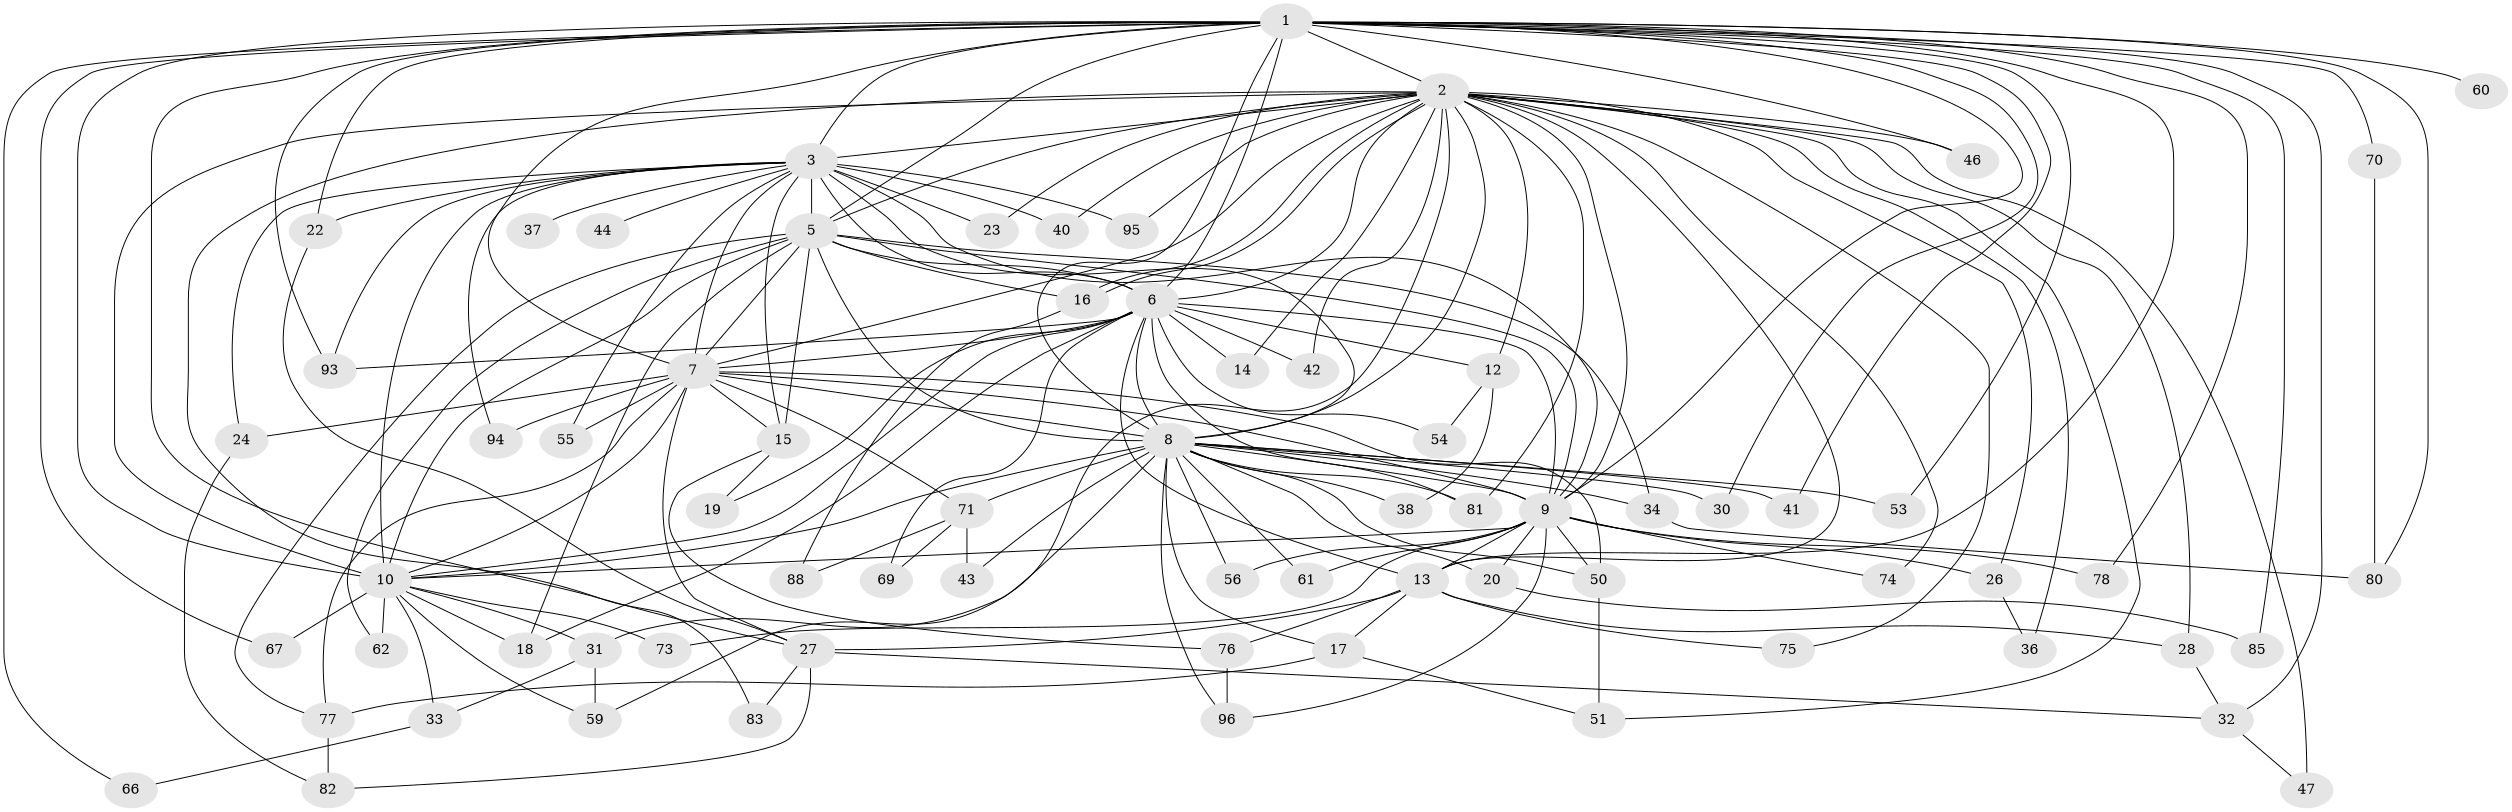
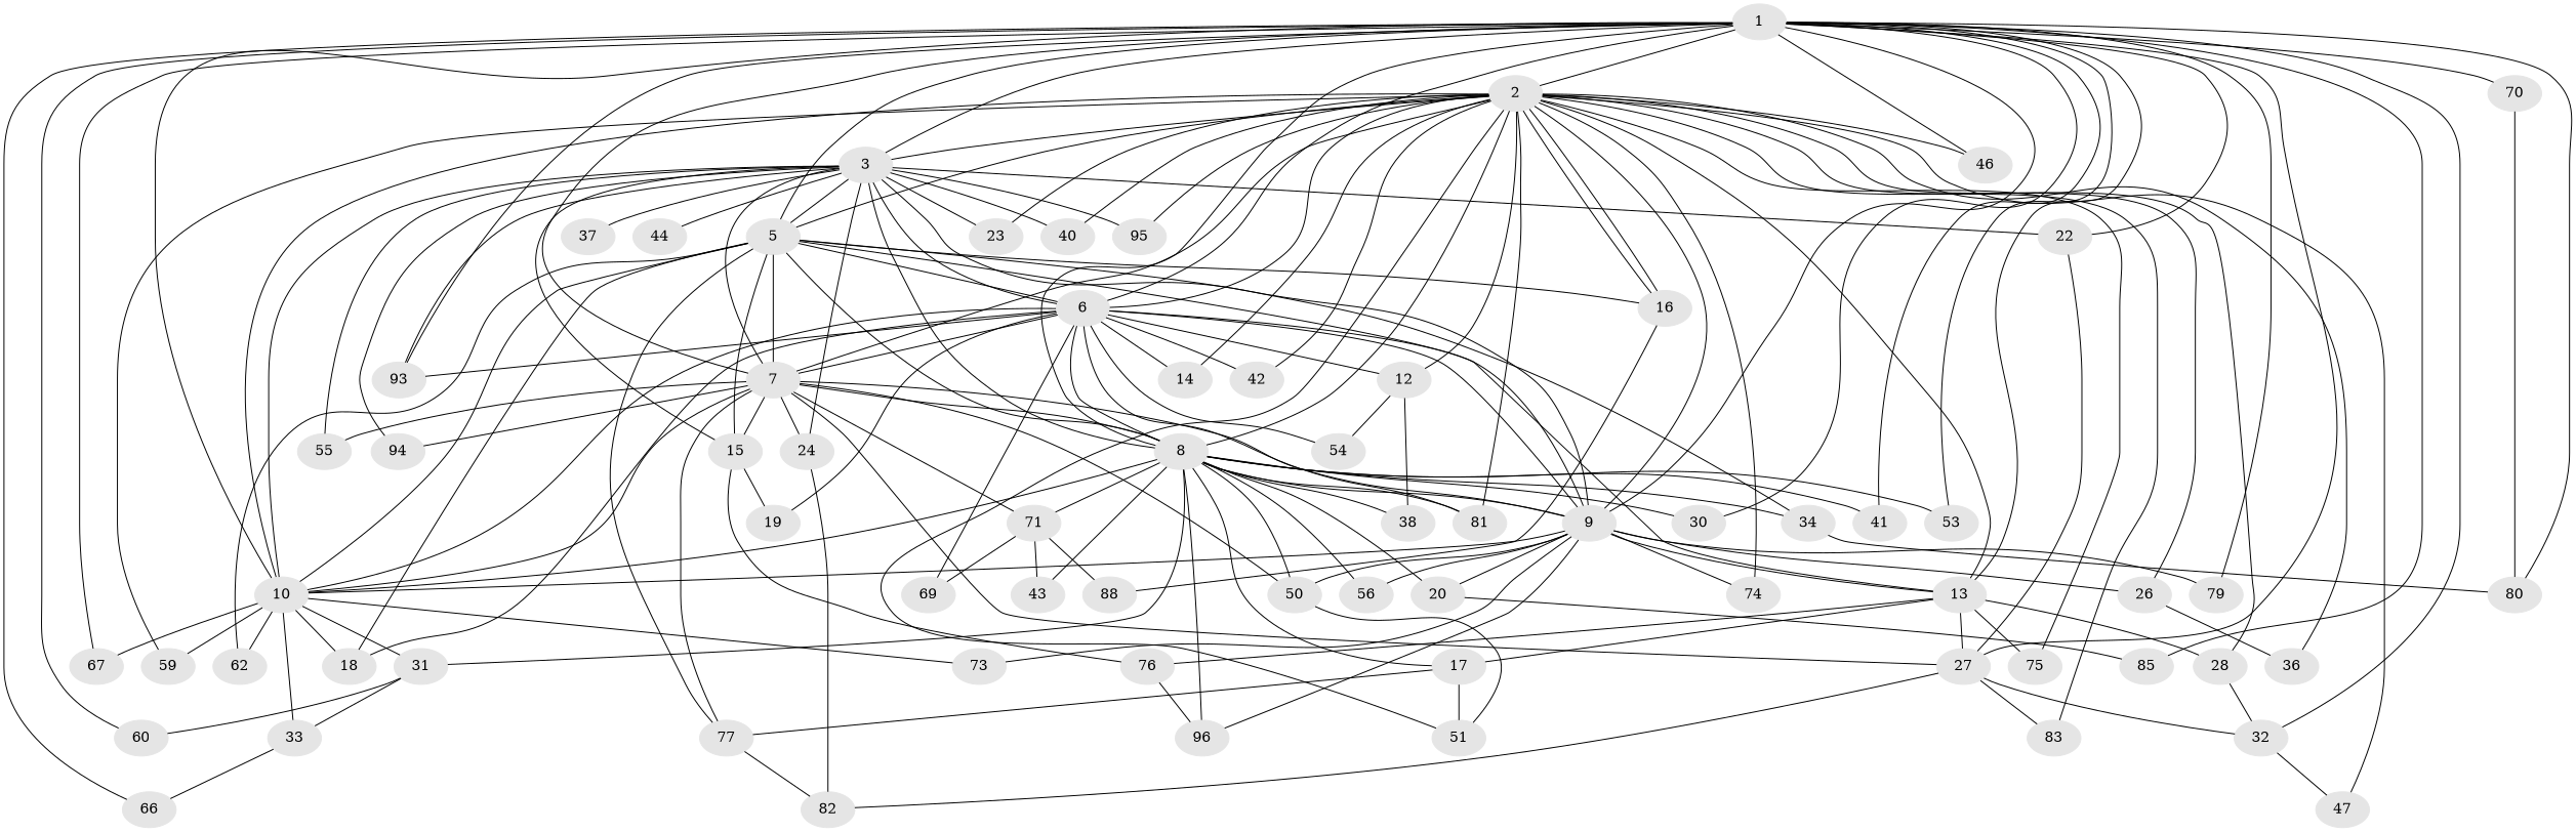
  graph {
    node [color=gray90 style=filled]
    1 [super="+35"]
    2 [super="+57"]
    3 [super="+4"]
    5 [super="+48"]
    6 [super="+89"]
    7 [super="+68"]
    8 [super="+49"]
    9 [super="+52"]
    10 [super="+45"]
    13 [super="+25"]
    22 [super="+58"]
    27 [super="+72"]
    30
    32 [super="+65"]
    41
    46
    53
    60
    66
    67
    70
-   78
+   78 [label=79]
    80
    85
    93 [super="+98"]
    12 [super="+29"]
    14
    16 [super="+37"]
    23
    26
    28
    36
    40
    42
    47
    51 [super="+64"]
    59
    74 [super="+79"]
    75
    81 [super="+91"]
    83
    95
    15
    24 [super="+86"]
    n45 [label=37]
    44
    55
    94
    18 [super="+71"]
    34 [super="+84"]
    62
    77 [super="+97"]
    19
    54
    69
    n56 [label=71 super="+21"]
    50 [super="+63"]
    17
    20
    31
    38
    43
    56
-   61
    96
    73
    33
    76
    82 [super="+92"]
    88
    1 -- 2
    1 -- 3 [weight=2]
    1 -- 5
    1 -- 6
    1 -- 7
    1 -- 8
    1 -- 9 [weight=2]
    1 -- 10 [weight=3]
    1 -- 13
    1 -- 22
    1 -- 27
    1 -- 30
    1 -- 32
    1 -- 41
    1 -- 46
    1 -- 53
    1 -- 60
    1 -- 66
    1 -- 67
    1 -- 70
    1 -- 78
    1 -- 80
    1 -- 85
    1 -- 93
    2 -- 3 [weight=2]
    2 -- 5
    2 -- 6
    2 -- 7
    2 -- 8
    2 -- 9
    2 -- 10
    2 -- 13
    2 -- 46
    2 -- 12
    2 -- 14
    2 -- 16
    2 -- 16
    2 -- 23
    2 -- 26
    2 -- 28
    2 -- 36
    2 -- 40
    2 -- 42
    2 -- 47
    2 -- 51
    2 -- 59
    2 -- 74 [weight=2]
    2 -- 75
    2 -- 81
    2 -- 83
    2 -- 95
    3 -- 5 [weight=2]
    3 -- 6 [weight=2]
    3 -- 7 [weight=2]
    3 -- 8 [weight=2]
    3 -- 9 [weight=2]
    3 -- 10 [weight=2]
    3 -- 22
    3 -- 93
    3 -- 23
    3 -- 40
    3 -- 95
    3 -- 15
    3 -- 24
    3 -- n45
    3 -- 44
    3 -- 55
    3 -- 94
    5 -- 6
    5 -- 7
    5 -- 8
    5 -- 9
    5 -- 10
    5 -- 16
    5 -- 15
    5 -- 18
    5 -- 34
    5 -- 62
    5 -- 77
    6 -- 7
    6 -- 8
    6 -- 9
    6 -- 10
    6 -- 13
    6 -- 93
    6 -- 12 [weight=2]
    6 -- 14
    6 -- 42
    6 -- 81
    6 -- 18
    6 -- 19
    6 -- 54
    6 -- 69
    7 -- 8 [weight=3]
    7 -- 9
    7 -- 10
    7 -- 27
    7 -- 15
    7 -- 24
    7 -- 55
    7 -- 94
    7 -- 77
    7 -- n56 [weight=2]
    7 -- 50
    8 -- 9
    8 -- 10
    8 -- 30
    8 -- 41
    8 -- 53
    8 -- 81
    8 -- 34
    8 -- n56
    8 -- 50
    8 -- 17
    8 -- 20
    8 -- 31
    8 -- 38
    8 -- 43
    8 -- 56
-   8 -- 61
    8 -- 96
    9 -- 10
    9 -- 13
    9 -- 78
    9 -- 26
    9 -- 74
    9 -- 50
    9 -- 20
    9 -- 56
-   9 -- 61
    9 -- 96
    9 -- 73
    10 -- 67
    10 -- 59
    10 -- 18
    10 -- 62
    10 -- 31
    10 -- 73
    10 -- 33
    13 -- 27
    13 -- 28
    13 -- 75
    13 -- 17
    13 -- 76
    22 -- 27
    27 -- 32
    27 -- 83
    27 -- 82
    32 -- 47
    70 -- 80
    12 -- 54
    12 -- 38
    16 -- 88
    26 -- 36
    28 -- 32
    15 -- 19
    15 -- 76
    24 -- 82
    34 -- 80
    77 -- 82
    n56 -- 69
    n56 -- 43
    n56 -- 88
    50 -- 51
    17 -- 51
    17 -- 77
    20 -- 85
-   31 -- 59
+   31 -- 60
    31 -- 33
    33 -- 66
    76 -- 96
  }
